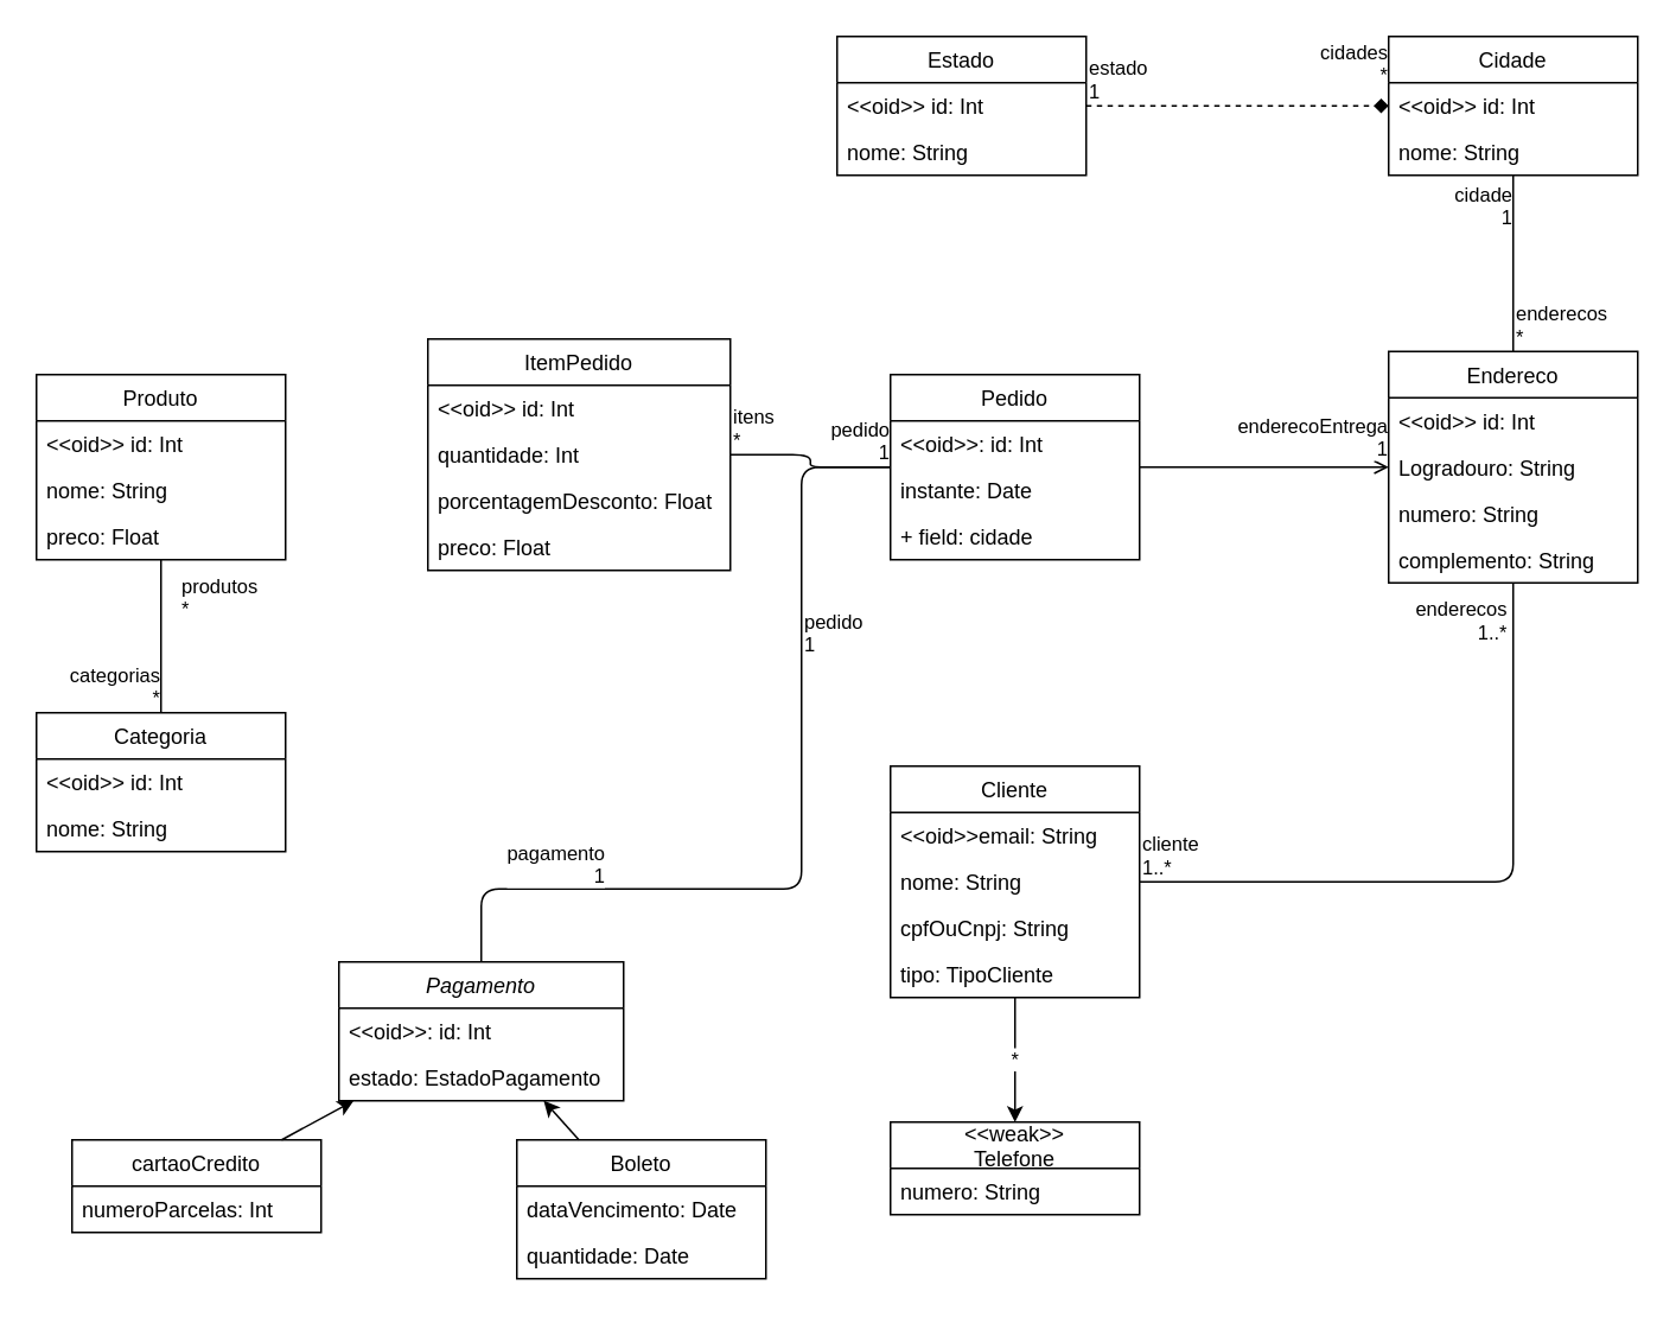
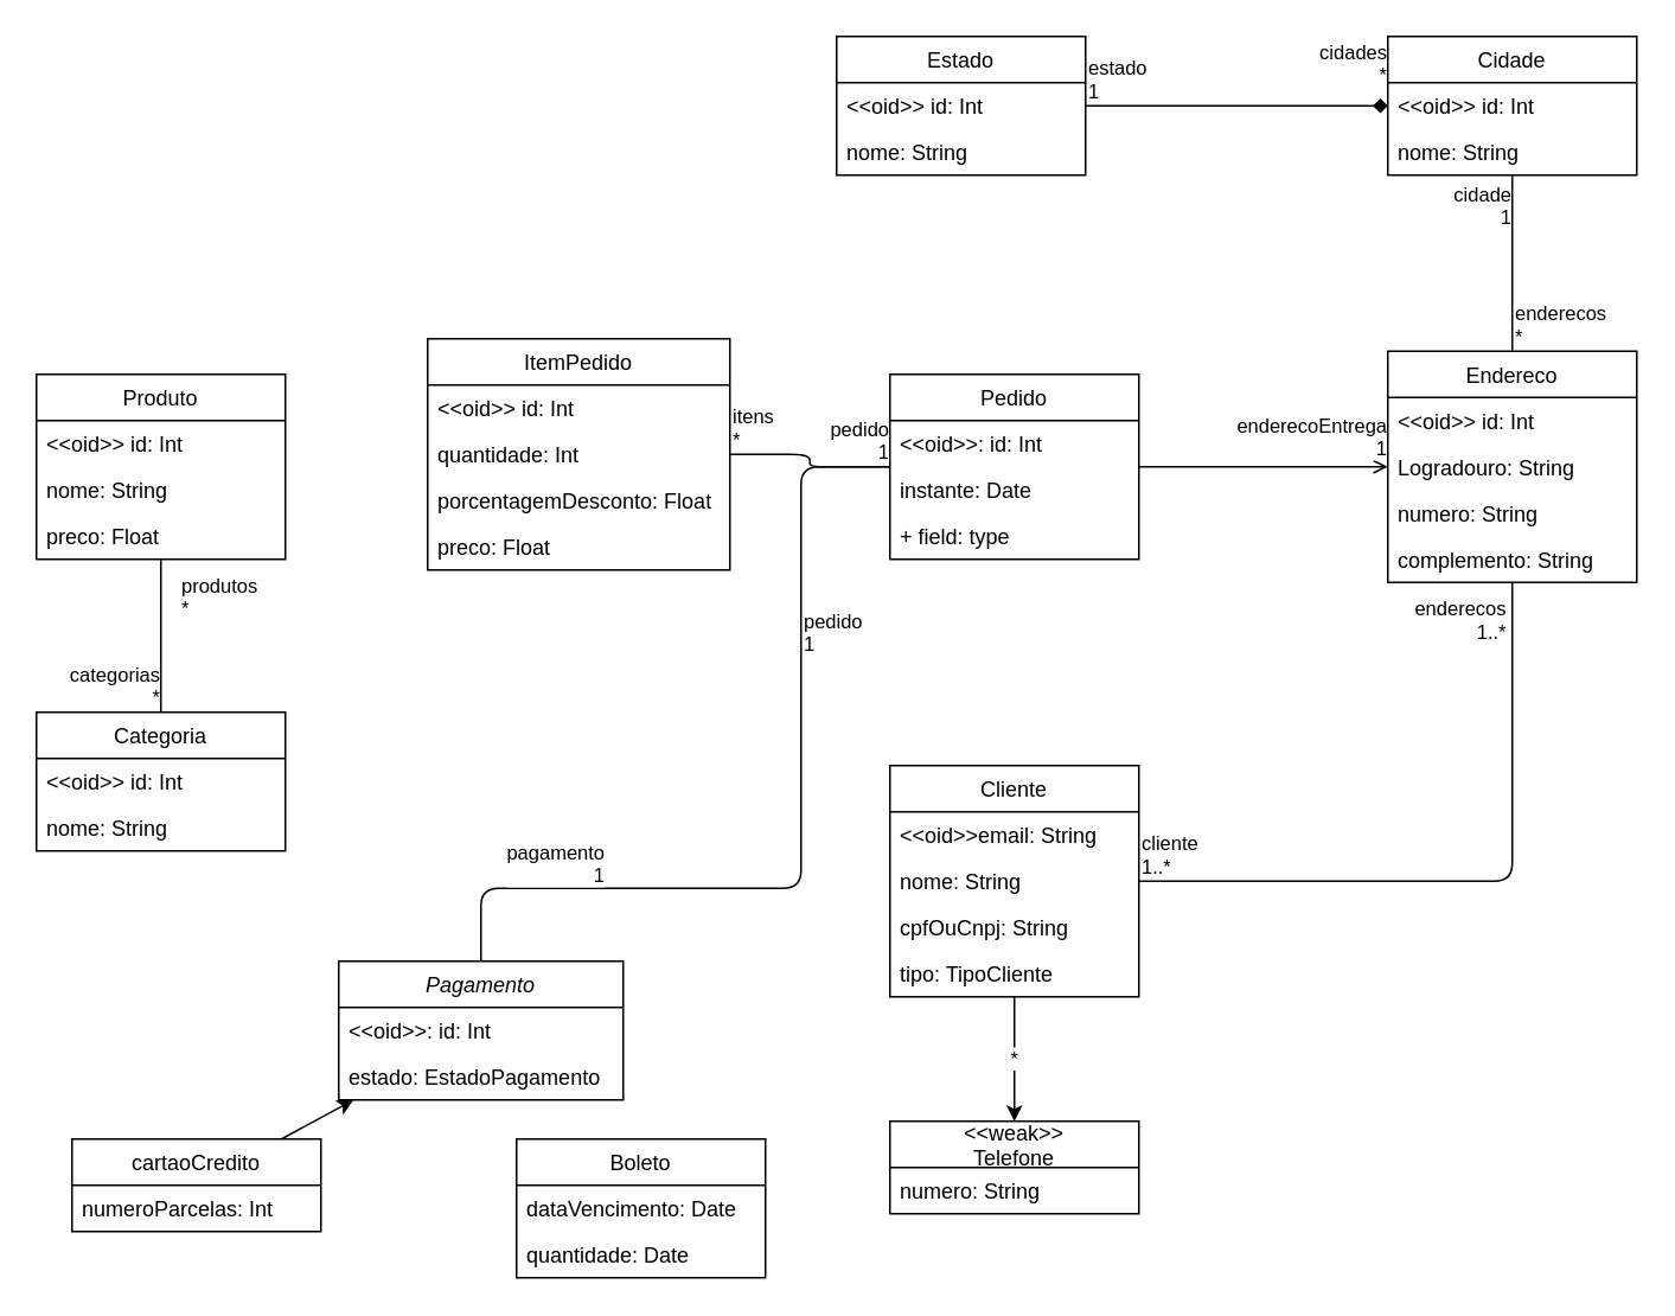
  <mxCell id="0" />
  <mxCell id="1" parent="0" />
  <mxCell id="2" value="Pedido" style="swimlane;fontStyle=0;childLayout=stackLayout;horizontal=1;startSize=26;fillColor=none;horizontalStack=0;resizeParent=1;resizeParentMax=0;resizeLast=0;collapsible=1;marginBottom=0;" vertex="1" parent="1"><mxGeometry x="500" y="210" width="140" height="104" as="geometry" /></mxCell>
  <mxCell id="3" value="&lt;&lt;oid&gt;&gt;: id: Int" style="text;strokeColor=none;fillColor=none;align=left;verticalAlign=top;spacingLeft=4;spacingRight=4;overflow=hidden;rotatable=0;points=[[0,0.5],[1,0.5]];portConstraint=eastwest;" vertex="1" parent="2"><mxGeometry y="26" width="140" height="26" as="geometry" /></mxCell>
  <mxCell id="4" value="instante: Date" style="text;strokeColor=none;fillColor=none;align=left;verticalAlign=top;spacingLeft=4;spacingRight=4;overflow=hidden;rotatable=0;points=[[0,0.5],[1,0.5]];portConstraint=eastwest;" vertex="1" parent="2"><mxGeometry y="52" width="140" height="26" as="geometry" /></mxCell>
- <mxCell id="5" value="+ field: cidade" style="text;strokeColor=none;fillColor=none;align=left;verticalAlign=top;spacingLeft=4;spacingRight=4;overflow=hidden;rotatable=0;points=[[0,0.5],[1,0.5]];portConstraint=eastwest;" vertex="1" parent="2"><mxGeometry y="78" width="140" height="26" as="geometry" /></mxCell>
+ <mxCell id="5" value="+ field: type" style="text;strokeColor=none;fillColor=none;align=left;verticalAlign=top;spacingLeft=4;spacingRight=4;overflow=hidden;rotatable=0;points=[[0,0.5],[1,0.5]];portConstraint=eastwest;" vertex="1" parent="2"><mxGeometry y="78" width="140" height="26" as="geometry" /></mxCell>
  <mxCell id="6" value="Produto" style="swimlane;fontStyle=0;childLayout=stackLayout;horizontal=1;startSize=26;fillColor=none;horizontalStack=0;resizeParent=1;resizeParentMax=0;resizeLast=0;collapsible=1;marginBottom=0;" vertex="1" parent="1"><mxGeometry y="210" width="140" height="104" as="geometry" x="20" /></mxCell>
  <mxCell id="7" value="&lt;&lt;oid&gt;&gt; id: Int" style="text;strokeColor=none;fillColor=none;align=left;verticalAlign=top;spacingLeft=4;spacingRight=4;overflow=hidden;rotatable=0;points=[[0,0.5],[1,0.5]];portConstraint=eastwest;" vertex="1" parent="6"><mxGeometry y="26" width="140" height="26" as="geometry" /></mxCell>
  <mxCell id="8" value="nome: String" style="text;strokeColor=none;fillColor=none;align=left;verticalAlign=top;spacingLeft=4;spacingRight=4;overflow=hidden;rotatable=0;points=[[0,0.5],[1,0.5]];portConstraint=eastwest;" vertex="1" parent="6"><mxGeometry y="52" width="140" height="26" as="geometry" /></mxCell>
  <mxCell id="9" value="preco: Float" style="text;strokeColor=none;fillColor=none;align=left;verticalAlign=top;spacingLeft=4;spacingRight=4;overflow=hidden;rotatable=0;points=[[0,0.5],[1,0.5]];portConstraint=eastwest;" vertex="1" parent="6"><mxGeometry y="78" width="140" height="26" as="geometry" /></mxCell>
  <mxCell id="10" value="Categoria" style="swimlane;fontStyle=0;childLayout=stackLayout;horizontal=1;startSize=26;fillColor=none;horizontalStack=0;resizeParent=1;resizeParentMax=0;resizeLast=0;collapsible=1;marginBottom=0;" vertex="1" parent="1"><mxGeometry y="400" width="140" height="78" as="geometry" x="20" /></mxCell>
  <mxCell id="11" value="&lt;&lt;oid&gt;&gt; id: Int" style="text;strokeColor=none;fillColor=none;align=left;verticalAlign=top;spacingLeft=4;spacingRight=4;overflow=hidden;rotatable=0;points=[[0,0.5],[1,0.5]];portConstraint=eastwest;" vertex="1" parent="10"><mxGeometry y="26" width="140" height="26" as="geometry" /></mxCell>
  <mxCell id="12" value="nome: String" style="text;strokeColor=none;fillColor=none;align=left;verticalAlign=top;spacingLeft=4;spacingRight=4;overflow=hidden;rotatable=0;points=[[0,0.5],[1,0.5]];portConstraint=eastwest;" vertex="1" parent="10"><mxGeometry y="52" width="140" height="26" as="geometry" /></mxCell>
  <mxCell id="13" value="*" style="edgeStyle=none;html=1;" edge="1" parent="1" source="14" target="36"><mxGeometry relative="1" as="geometry"><mxPoint x="570" y="550" as="sourcePoint" /></mxGeometry></mxCell>
  <mxCell id="14" value="Cliente" style="swimlane;fontStyle=0;childLayout=stackLayout;horizontal=1;startSize=26;fillColor=none;horizontalStack=0;resizeParent=1;resizeParentMax=0;resizeLast=0;collapsible=1;marginBottom=0;" vertex="1" parent="1"><mxGeometry x="500" y="430" width="140" height="130" as="geometry" /></mxCell>
  <mxCell id="15" value="&lt;&lt;oid&gt;&gt;email: String" style="text;strokeColor=none;fillColor=none;align=left;verticalAlign=top;spacingLeft=4;spacingRight=4;overflow=hidden;rotatable=0;points=[[0,0.5],[1,0.5]];portConstraint=eastwest;" vertex="1" parent="14"><mxGeometry y="26" width="140" height="26" as="geometry" /></mxCell>
  <mxCell id="16" value="nome: String&#10;" style="text;strokeColor=none;fillColor=none;align=left;verticalAlign=top;spacingLeft=4;spacingRight=4;overflow=hidden;rotatable=0;points=[[0,0.5],[1,0.5]];portConstraint=eastwest;" vertex="1" parent="14"><mxGeometry y="52" width="140" height="26" as="geometry" /></mxCell>
  <mxCell id="17" value="cpfOuCnpj: String" style="text;strokeColor=none;fillColor=none;align=left;verticalAlign=top;spacingLeft=4;spacingRight=4;overflow=hidden;rotatable=0;points=[[0,0.5],[1,0.5]];portConstraint=eastwest;" vertex="1" parent="14"><mxGeometry y="78" width="140" height="26" as="geometry" /></mxCell>
  <mxCell id="18" value="tipo: TipoCliente" style="text;strokeColor=none;fillColor=none;align=left;verticalAlign=top;spacingLeft=4;spacingRight=4;overflow=hidden;rotatable=0;points=[[0,0.5],[1,0.5]];portConstraint=eastwest;" vertex="1" parent="14"><mxGeometry y="104" width="140" height="26" as="geometry" /></mxCell>
  <mxCell id="19" value="Endereco" style="swimlane;fontStyle=0;childLayout=stackLayout;horizontal=1;startSize=26;fillColor=none;horizontalStack=0;resizeParent=1;resizeParentMax=0;resizeLast=0;collapsible=1;marginBottom=0;" vertex="1" parent="1"><mxGeometry x="780" y="197" width="140" height="130" as="geometry" /></mxCell>
  <mxCell id="20" value="&lt;&lt;oid&gt;&gt; id: Int" style="text;strokeColor=none;fillColor=none;align=left;verticalAlign=top;spacingLeft=4;spacingRight=4;overflow=hidden;rotatable=0;points=[[0,0.5],[1,0.5]];portConstraint=eastwest;" vertex="1" parent="19"><mxGeometry y="26" width="140" height="26" as="geometry" /></mxCell>
  <mxCell id="21" value="Logradouro: String" style="text;strokeColor=none;fillColor=none;align=left;verticalAlign=top;spacingLeft=4;spacingRight=4;overflow=hidden;rotatable=0;points=[[0,0.5],[1,0.5]];portConstraint=eastwest;" vertex="1" parent="19"><mxGeometry y="52" width="140" height="26" as="geometry" /></mxCell>
  <mxCell id="22" value="numero: String" style="text;strokeColor=none;fillColor=none;align=left;verticalAlign=top;spacingLeft=4;spacingRight=4;overflow=hidden;rotatable=0;points=[[0,0.5],[1,0.5]];portConstraint=eastwest;" vertex="1" parent="19"><mxGeometry y="78" width="140" height="26" as="geometry" /></mxCell>
  <mxCell id="23" value="complemento: String" style="text;strokeColor=none;fillColor=none;align=left;verticalAlign=top;spacingLeft=4;spacingRight=4;overflow=hidden;rotatable=0;points=[[0,0.5],[1,0.5]];portConstraint=eastwest;" vertex="1" parent="19"><mxGeometry y="104" width="140" height="26" as="geometry" /></mxCell>
  <mxCell id="24" value="" style="edgeStyle=none;html=1;" edge="1" parent="1" source="38" target="25"><mxGeometry relative="1" as="geometry" /></mxCell>
  <mxCell id="25" value="Pagamento" style="swimlane;fontStyle=2;childLayout=stackLayout;horizontal=1;startSize=26;fillColor=none;horizontalStack=0;resizeParent=1;resizeParentMax=0;resizeLast=0;collapsible=1;marginBottom=0;" vertex="1" parent="1"><mxGeometry x="190" y="540" width="160" height="78" as="geometry" /></mxCell>
  <mxCell id="26" value="&lt;&lt;oid&gt;&gt;: id: Int" style="text;strokeColor=none;fillColor=none;align=left;verticalAlign=top;spacingLeft=4;spacingRight=4;overflow=hidden;rotatable=0;points=[[0,0.5],[1,0.5]];portConstraint=eastwest;" vertex="1" parent="25"><mxGeometry y="26" width="160" height="26" as="geometry" /></mxCell>
  <mxCell id="27" value="estado: EstadoPagamento" style="text;strokeColor=none;fillColor=none;align=left;verticalAlign=top;spacingLeft=4;spacingRight=4;overflow=hidden;rotatable=0;points=[[0,0.5],[1,0.5]];portConstraint=eastwest;" vertex="1" parent="25"><mxGeometry y="52" width="160" height="26" as="geometry" /></mxCell>
  <mxCell id="28" value="ItemPedido" style="swimlane;fontStyle=0;childLayout=stackLayout;horizontal=1;startSize=26;fillColor=none;horizontalStack=0;resizeParent=1;resizeParentMax=0;resizeLast=0;collapsible=1;marginBottom=0;direction=east;" vertex="1" parent="1"><mxGeometry x="240" y="190" width="170" height="130" as="geometry" /></mxCell>
  <mxCell id="29" value="&lt;&lt;oid&gt;&gt; id: Int" style="text;strokeColor=none;fillColor=none;align=left;verticalAlign=top;spacingLeft=4;spacingRight=4;overflow=hidden;rotatable=0;points=[[0,0.5],[1,0.5]];portConstraint=eastwest;" vertex="1" parent="28"><mxGeometry y="26" width="170" height="26" as="geometry" /></mxCell>
  <mxCell id="30" value="quantidade: Int&#10;" style="text;strokeColor=none;fillColor=none;align=left;verticalAlign=top;spacingLeft=4;spacingRight=4;overflow=hidden;rotatable=0;points=[[0,0.5],[1,0.5]];portConstraint=eastwest;" vertex="1" parent="28"><mxGeometry y="52" width="170" height="26" as="geometry" /></mxCell>
  <mxCell id="31" value="porcentagemDesconto: Float" style="text;strokeColor=none;fillColor=none;align=left;verticalAlign=top;spacingLeft=4;spacingRight=4;overflow=hidden;rotatable=0;points=[[0,0.5],[1,0.5]];portConstraint=eastwest;" vertex="1" parent="28"><mxGeometry y="78" width="170" height="26" as="geometry" /></mxCell>
  <mxCell id="32" value="preco: Float" style="text;strokeColor=none;fillColor=none;align=left;verticalAlign=top;spacingLeft=4;spacingRight=4;overflow=hidden;rotatable=0;points=[[0,0.5],[1,0.5]];portConstraint=eastwest;" vertex="1" parent="28"><mxGeometry y="104" width="170" height="26" as="geometry" /></mxCell>
  <mxCell id="33" value="" style="endArrow=none;html=1;edgeStyle=orthogonalEdgeStyle;" edge="1" parent="1" source="28" target="2"><mxGeometry relative="1" as="geometry"><mxPoint x="500" y="260" as="sourcePoint" /><mxPoint x="660" y="260" as="targetPoint" /></mxGeometry></mxCell>
  <mxCell id="34" value="itens&lt;br&gt;*" style="edgeLabel;resizable=0;html=1;align=left;verticalAlign=bottom;" connectable="0" vertex="1" parent="33"><mxGeometry x="-1" relative="1" as="geometry" /></mxCell>
  <mxCell id="35" value="pedido&lt;br&gt;1" style="edgeLabel;resizable=0;html=1;align=right;verticalAlign=bottom;" connectable="0" vertex="1" parent="33"><mxGeometry x="1" relative="1" as="geometry" /></mxCell>
  <mxCell id="36" value="&lt;&lt;weak&gt;&gt;&#10;Telefone" style="swimlane;fontStyle=0;childLayout=stackLayout;horizontal=1;startSize=26;fillColor=none;horizontalStack=0;resizeParent=1;resizeParentMax=0;resizeLast=0;collapsible=1;marginBottom=0;" vertex="1" parent="1"><mxGeometry x="500" y="630" width="140" height="52" as="geometry" /></mxCell>
  <mxCell id="37" value="numero: String" style="text;strokeColor=none;fillColor=none;align=left;verticalAlign=top;spacingLeft=4;spacingRight=4;overflow=hidden;rotatable=0;points=[[0,0.5],[1,0.5]];portConstraint=eastwest;" vertex="1" parent="36"><mxGeometry y="26" width="140" height="26" as="geometry" /></mxCell>
  <mxCell id="38" value="cartaoCredito" style="swimlane;fontStyle=0;childLayout=stackLayout;horizontal=1;startSize=26;fillColor=none;horizontalStack=0;resizeParent=1;resizeParentMax=0;resizeLast=0;collapsible=1;marginBottom=0;" vertex="1" parent="1"><mxGeometry x="40" y="640" width="140" height="52" as="geometry" /></mxCell>
  <mxCell id="39" value="numeroParcelas: Int" style="text;strokeColor=none;fillColor=none;align=left;verticalAlign=top;spacingLeft=4;spacingRight=4;overflow=hidden;rotatable=0;points=[[0,0.5],[1,0.5]];portConstraint=eastwest;" vertex="1" parent="38"><mxGeometry y="26" width="140" height="26" as="geometry" /></mxCell>
- <mxCell id="40" value="" style="edgeStyle=none;html=1;" edge="1" parent="1" source="41" target="25"><mxGeometry relative="1" as="geometry"><mxPoint x="440" y="718" as="targetPoint" /></mxGeometry></mxCell>
  <mxCell id="41" value="Boleto" style="swimlane;fontStyle=0;childLayout=stackLayout;horizontal=1;startSize=26;fillColor=none;horizontalStack=0;resizeParent=1;resizeParentMax=0;resizeLast=0;collapsible=1;marginBottom=0;" vertex="1" parent="1"><mxGeometry x="290" y="640" width="140" height="78" as="geometry" /></mxCell>
  <mxCell id="42" value="dataVencimento: Date" style="text;strokeColor=none;fillColor=none;align=left;verticalAlign=top;spacingLeft=4;spacingRight=4;overflow=hidden;rotatable=0;points=[[0,0.5],[1,0.5]];portConstraint=eastwest;" vertex="1" parent="41"><mxGeometry y="26" width="140" height="26" as="geometry" /></mxCell>
  <mxCell id="43" value="quantidade: Date" style="text;strokeColor=none;fillColor=none;align=left;verticalAlign=top;spacingLeft=4;spacingRight=4;overflow=hidden;rotatable=0;points=[[0,0.5],[1,0.5]];portConstraint=eastwest;" vertex="1" parent="41"><mxGeometry y="52" width="140" height="26" as="geometry" /></mxCell>
  <mxCell id="44" value="" style="endArrow=none;html=1;edgeStyle=orthogonalEdgeStyle;" edge="1" parent="1" source="6" target="10"><mxGeometry relative="1" as="geometry"><mxPoint x="320" y="60" as="sourcePoint" /><mxPoint x="480" y="60" as="targetPoint" /></mxGeometry></mxCell>
  <mxCell id="45" value="produtos&lt;br&gt;*" style="edgeLabel;resizable=0;html=1;align=left;verticalAlign=bottom;" connectable="0" vertex="1" parent="44"><mxGeometry x="-1" relative="1" as="geometry"><mxPoint x="10" y="36" as="offset" /></mxGeometry></mxCell>
  <mxCell id="46" value="categorias&lt;br&gt;*" style="edgeLabel;resizable=0;html=1;align=right;verticalAlign=bottom;" connectable="0" vertex="1" parent="44"><mxGeometry x="1" relative="1" as="geometry"><mxPoint as="offset" /></mxGeometry></mxCell>
  <mxCell id="47" value="" style="endArrow=none;html=1;edgeStyle=orthogonalEdgeStyle;" edge="1" parent="1" source="14" target="19"><mxGeometry relative="1" as="geometry"><mxPoint x="420" y="340" as="sourcePoint" /><mxPoint x="830" y="320" as="targetPoint" /></mxGeometry></mxCell>
  <mxCell id="48" value="cliente&lt;br&gt;1..*" style="edgeLabel;resizable=0;html=1;align=left;verticalAlign=bottom;" connectable="0" vertex="1" parent="47"><mxGeometry x="-1" relative="1" as="geometry" /></mxCell>
  <mxCell id="49" value="enderecos&lt;br&gt;1..*" style="edgeLabel;resizable=0;html=1;align=right;verticalAlign=bottom;" connectable="0" vertex="1" parent="47"><mxGeometry x="1" relative="1" as="geometry"><mxPoint x="-3" y="36" as="offset" /></mxGeometry></mxCell>
  <mxCell id="50" value="" style="endArrow=open;html=1;edgeStyle=orthogonalEdgeStyle;startArrow=none;startFill=0;endFill=0;" edge="1" parent="1" source="2" target="19"><mxGeometry relative="1" as="geometry"><mxPoint x="600" y="290" as="sourcePoint" /><mxPoint x="760" y="290" as="targetPoint" /></mxGeometry></mxCell>
  <mxCell id="51" value="enderecoEntrega&lt;br&gt;1" style="edgeLabel;resizable=0;html=1;align=right;verticalAlign=bottom;" connectable="0" vertex="1" parent="50"><mxGeometry x="1" relative="1" as="geometry"><mxPoint y="-2" as="offset" /></mxGeometry></mxCell>
  <mxCell id="52" value="Cidade" style="swimlane;fontStyle=0;childLayout=stackLayout;horizontal=1;startSize=26;fillColor=none;horizontalStack=0;resizeParent=1;resizeParentMax=0;resizeLast=0;collapsible=1;marginBottom=0;" vertex="1" parent="1"><mxGeometry x="780" y="20" width="140" height="78" as="geometry" /></mxCell>
  <mxCell id="53" value="&lt;&lt;oid&gt;&gt; id: Int" style="text;strokeColor=none;fillColor=none;align=left;verticalAlign=top;spacingLeft=4;spacingRight=4;overflow=hidden;rotatable=0;points=[[0,0.5],[1,0.5]];portConstraint=eastwest;" vertex="1" parent="52"><mxGeometry y="26" width="140" height="26" as="geometry" /></mxCell>
  <mxCell id="54" value="nome: String" style="text;strokeColor=none;fillColor=none;align=left;verticalAlign=top;spacingLeft=4;spacingRight=4;overflow=hidden;rotatable=0;points=[[0,0.5],[1,0.5]];portConstraint=eastwest;" vertex="1" parent="52"><mxGeometry y="52" width="140" height="26" as="geometry" /></mxCell>
  <mxCell id="55" value="Estado" style="swimlane;fontStyle=0;childLayout=stackLayout;horizontal=1;startSize=26;fillColor=none;horizontalStack=0;resizeParent=1;resizeParentMax=0;resizeLast=0;collapsible=1;marginBottom=0;" vertex="1" parent="1"><mxGeometry x="470" y="20" width="140" height="78" as="geometry" /></mxCell>
  <mxCell id="56" value="&lt;&lt;oid&gt;&gt; id: Int" style="text;strokeColor=none;fillColor=none;align=left;verticalAlign=top;spacingLeft=4;spacingRight=4;overflow=hidden;rotatable=0;points=[[0,0.5],[1,0.5]];portConstraint=eastwest;" vertex="1" parent="55"><mxGeometry y="26" width="140" height="26" as="geometry" /></mxCell>
  <mxCell id="57" value="nome: String" style="text;strokeColor=none;fillColor=none;align=left;verticalAlign=top;spacingLeft=4;spacingRight=4;overflow=hidden;rotatable=0;points=[[0,0.5],[1,0.5]];portConstraint=eastwest;" vertex="1" parent="55"><mxGeometry y="52" width="140" height="26" as="geometry" /></mxCell>
  <mxCell id="58" value="" style="endArrow=none;html=1;edgeStyle=orthogonalEdgeStyle;" edge="1" parent="1" source="19" target="52"><mxGeometry relative="1" as="geometry"><mxPoint x="920" y="60" as="sourcePoint" /><mxPoint x="1080" y="60" as="targetPoint" /></mxGeometry></mxCell>
  <mxCell id="59" value="enderecos&lt;br&gt;*" style="edgeLabel;resizable=0;html=1;align=left;verticalAlign=bottom;" connectable="0" vertex="1" parent="58"><mxGeometry x="-1" relative="1" as="geometry" /></mxCell>
  <mxCell id="60" value="cidade&lt;br&gt;1" style="edgeLabel;resizable=0;html=1;align=right;verticalAlign=bottom;" connectable="0" vertex="1" parent="58"><mxGeometry x="1" relative="1" as="geometry"><mxPoint y="32" as="offset" /></mxGeometry></mxCell>
  <mxCell id="61" value="" style="endArrow=none;html=1;edgeStyle=orthogonalEdgeStyle;" edge="1" parent="1" source="2" target="25"><mxGeometry relative="1" as="geometry"><mxPoint x="610" y="400" as="sourcePoint" /><mxPoint x="450" y="490" as="targetPoint" /><Array as="points"><mxPoint x="450" y="262" /><mxPoint x="450" y="499" /></Array></mxGeometry></mxCell>
  <mxCell id="62" value="pedido&lt;br&gt;1" style="edgeLabel;resizable=0;html=1;align=left;verticalAlign=bottom;" connectable="0" vertex="1" parent="61"><mxGeometry x="-1" relative="1" as="geometry"><mxPoint x="-50" y="108" as="offset" /></mxGeometry></mxCell>
  <mxCell id="63" value="pagamento&lt;br&gt;1" style="edgeLabel;resizable=0;html=1;align=right;verticalAlign=bottom;" connectable="0" vertex="1" parent="61"><mxGeometry x="1" relative="1" as="geometry"><mxPoint x="70" y="-40" as="offset" /></mxGeometry></mxCell>
- <mxCell id="64" value="" style="endArrow=diamond;html=1;edgeStyle=orthogonalEdgeStyle;endFill=1;dashed=1;" edge="1" parent="1" source="55" target="52"><mxGeometry relative="1" as="geometry"><mxPoint x="490" y="210" as="sourcePoint" /><mxPoint x="650" y="210" as="targetPoint" /></mxGeometry></mxCell>
+ <mxCell id="64" value="" style="endArrow=diamond;html=1;edgeStyle=orthogonalEdgeStyle;endFill=1;" edge="1" parent="1" source="55" target="52"><mxGeometry relative="1" as="geometry"><mxPoint x="490" y="210" as="sourcePoint" /><mxPoint x="650" y="210" as="targetPoint" /></mxGeometry></mxCell>
  <mxCell id="65" value="estado&lt;br&gt;1" style="edgeLabel;resizable=0;html=1;align=left;verticalAlign=bottom;" connectable="0" vertex="1" parent="64"><mxGeometry x="-1" relative="1" as="geometry" /></mxCell>
  <mxCell id="66" value="cidades&lt;br&gt;*" style="edgeLabel;resizable=0;html=1;align=right;verticalAlign=bottom;" connectable="0" vertex="1" parent="64"><mxGeometry x="1" relative="1" as="geometry"><mxPoint y="-9" as="offset" /></mxGeometry></mxCell>
